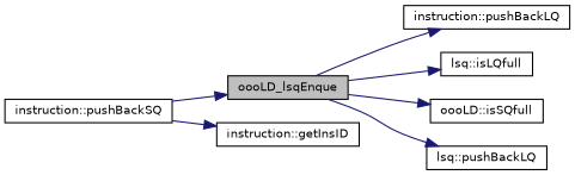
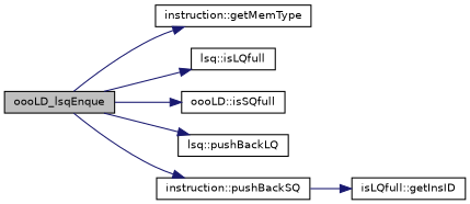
  digraph {
    rankdir=LR
    node [color=black fillcolor=white fontname=Helvetica fontsize=10 shape=record style=filled]
    edge [color=midnightblue fontname=Helvetica fontsize=10 labelfontname=Helvetica labelfontsize=10 style=solid]
    n1 [fillcolor=grey75 fontcolor=black height=0.2 label=oooLD_lsqEnque width=0.4]
-   n2 [height=0.2 label="instruction::pushBackLQ" width=0.4]
+   n2 [height=0.2 label="instruction::getMemType" width=0.4]
    n3 [height=0.2 label="lsq::isLQfull" width=0.4]
    n4 [height=0.2 label="oooLD::isSQfull" width=0.4]
    n5 [height=0.2 label="lsq::pushBackLQ" width=0.4]
    n6 [height=0.2 label="instruction::pushBackSQ" width=0.4]
-   n7 [height=0.2 label="instruction::getInsID" width=0.4]
+   n7 [height=0.2 label="isLQfull::getInsID" width=0.4]
    n1 -> n2
    n1 -> n3
    n1 -> n4
    n1 -> n5
-   n6 -> n1
+   n1 -> n6
    n6 -> n7
  }
